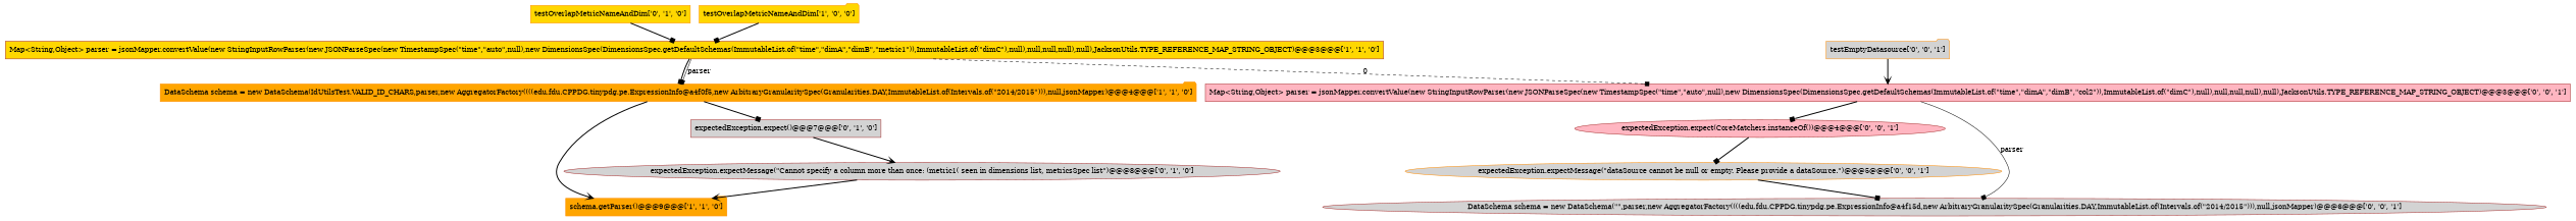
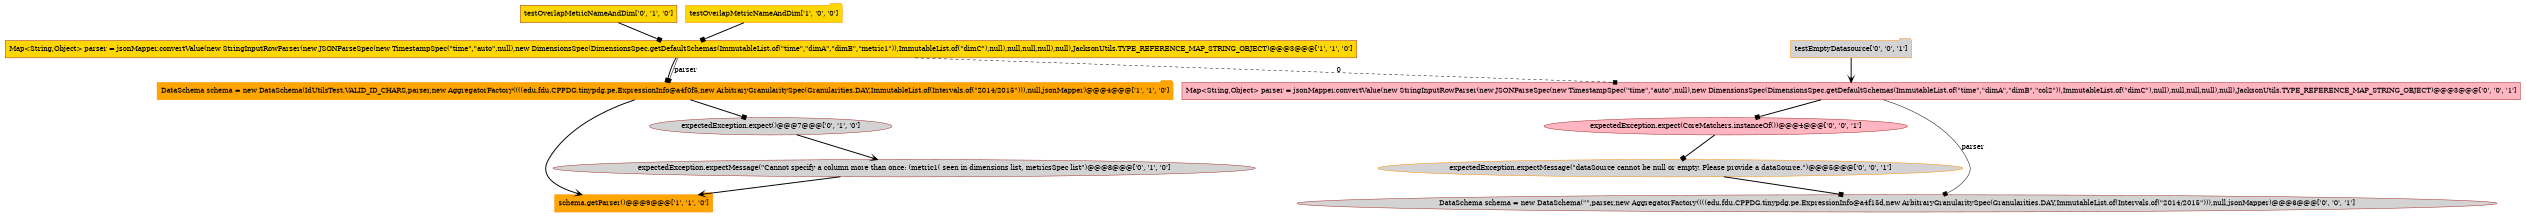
  digraph {
    node [color=brown fillcolor=lightgrey shape=ellipse style=filled]
    edge [arrowhead=box style=bold]
    n1 [fillcolor=lightpink label="Map<String,Object> parser = jsonMapper.convertValue(new StringInputRowParser(new JSONParseSpec(new TimestampSpec(\"time\",\"auto\",null),new DimensionsSpec(DimensionsSpec.getDefaultSchemas(ImmutableList.of(\"time\",\"dimA\",\"dimB\",\"col2\")),ImmutableList.of(\"dimC\"),null),null,null,null),null),JacksonUtils.TYPE_REFERENCE_MAP_STRING_OBJECT)@@@3@@@['0', '0', '1']" shape=box]
    n2 [fillcolor=lightpink label="expectedException.expect(CoreMatchers.instanceOf())@@@4@@@['0', '0', '1']"]
    n3 [label="DataSchema schema = new DataSchema(\"\",parser,new AggregatorFactory((((edu.fdu.CPPDG.tinypdg.pe.ExpressionInfo@a4f15d,new ArbitraryGranularitySpec(Granularities.DAY,ImmutableList.of(Intervals.of(\"2014/2015\"))),null,jsonMapper)@@@6@@@['0', '0', '1']"]
    n4 [color=darkorange label="expectedException.expectMessage(\"dataSource cannot be null or empty. Please provide a dataSource.\")@@@5@@@['0', '0', '1']"]
    n5 [fillcolor=gold label="Map<String,Object> parser = jsonMapper.convertValue(new StringInputRowParser(new JSONParseSpec(new TimestampSpec(\"time\",\"auto\",null),new DimensionsSpec(DimensionsSpec.getDefaultSchemas(ImmutableList.of(\"time\",\"dimA\",\"dimB\",\"metric1\")),ImmutableList.of(\"dimC\"),null),null,null,null),null),JacksonUtils.TYPE_REFERENCE_MAP_STRING_OBJECT)@@@3@@@['1', '1', '0']" shape=box]
    n6 [color=darkorange fillcolor=orange label="DataSchema schema = new DataSchema(IdUtilsTest.VALID_ID_CHARS,parser,new AggregatorFactory((((edu.fdu.CPPDG.tinypdg.pe.ExpressionInfo@a4f0f5,new ArbitraryGranularitySpec(Granularities.DAY,ImmutableList.of(Intervals.of(\"2014/2015\"))),null,jsonMapper)@@@4@@@['1', '1', '0']" shape=folder]
    n7 [color=darkorange fillcolor=orange label="schema.getParser()@@@9@@@['1', '1', '0']" shape=folder]
-   n8 [label="expectedException.expect()@@@7@@@['0', '1', '0']" shape=box]
+   n8 [label="expectedException.expect()@@@7@@@['0', '1', '0']"]
    n9 [label="expectedException.expectMessage(\"Cannot specify a column more than once: (metric1( seen in dimensions list, metricsSpec list\")@@@8@@@['0', '1', '0']"]
-   n10 [color=darkorange fillcolor=gold label="testOverlapMetricNameAndDim['0', '1', '0']" shape=box]
+   n10 [fillcolor=gold label="testOverlapMetricNameAndDim['0', '1', '0']" shape=box]
    n11 [color=darkorange fillcolor=gold label="testOverlapMetricNameAndDim['1', '0', '0']" shape=folder]
    n12 [color=darkorange label="testEmptyDatasource['0', '0', '1']" shape=folder]
    n1 -> n2
    n1 -> n3 [label=parser style=solid]
    n2 -> n4
    n4 -> n3
    n5 -> n1 [label=0 style=dashed]
    n5 -> n6
    n5 -> n6 [label=parser style=solid]
    n6 -> n7 [arrowhead=vee]
    n6 -> n8
    n8 -> n9 [arrowhead=vee]
    n9 -> n7 [arrowhead=vee]
    n10 -> n5
    n11 -> n5
    n12 -> n1 [arrowhead=vee]
  }
